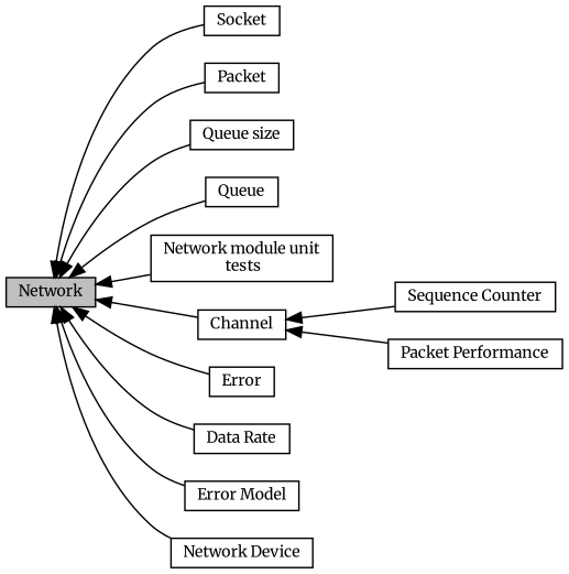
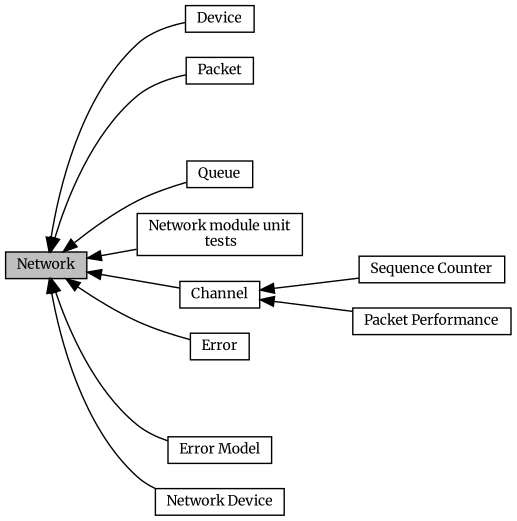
  digraph {
    fontname=Merriweather
    rankdir=LR
    node [color=black fillcolor=white fontname=Merriweather fontsize=10 shape=box style=filled]
    edge [dir=back fontname=Merriweather fontsize=10 labelfontname=Helvetica labelfontsize=10 shape=plaintext style=solid]
-   n1 [height=0.2 label=Socket width=0.4]
+   n1 [height=0.2 label=Device width=0.4]
    n2 [height=0.2 label=Packet width=0.4]
    n3 [fillcolor=grey75 fontcolor=black height=0.2 label=Network width=0.4]
-   n4 [height=0.2 label="Queue size" width=0.4]
    n5 [height=0.2 label=Queue width=0.4]
    n6 [height=0.2 label="Network module unit\l tests" width=0.4]
    n7 [height=0.2 label=Channel width=0.4]
    n8 [height=0.2 label=Error width=0.4]
-   n9 [height=0.2 label="Data Rate" width=0.4]
    n10 [height=0.2 label="Error Model" width=0.4]
    n11 [height=0.2 label="Network Device" width=0.4]
    n12 [height=0.2 label="Sequence Counter" width=0.4]
    n13 [height=0.2 label="Packet Performance" width=0.4]
    n3 -> n1
    n3 -> n2
-   n3 -> n4
    n3 -> n5
    n3 -> n6
    n3 -> n7
    n3 -> n8
-   n3 -> n9
    n3 -> n10
    n3 -> n11
    n7 -> n12
    n7 -> n13
  }
